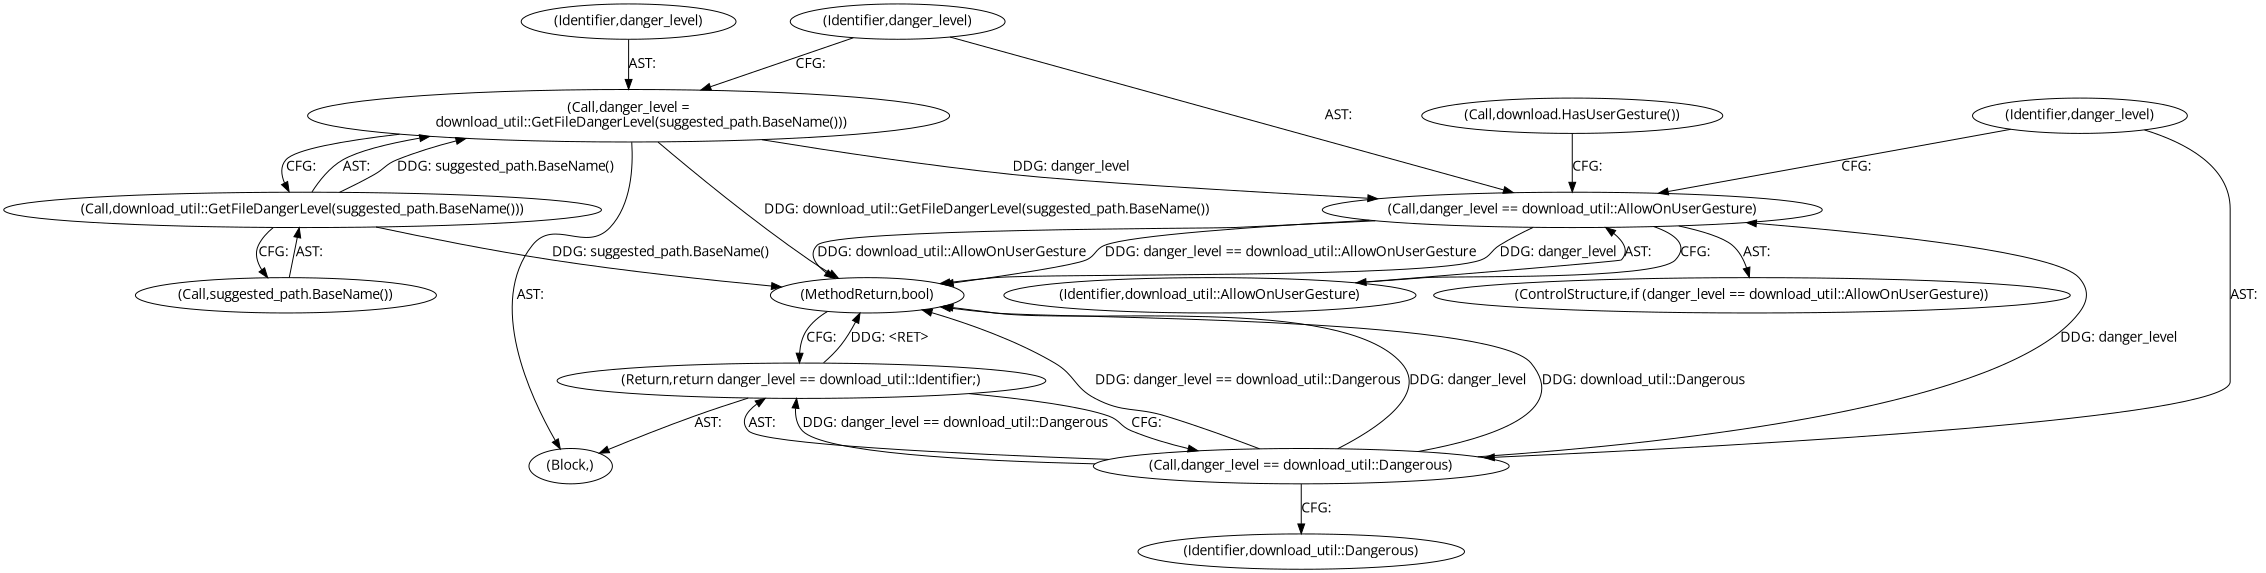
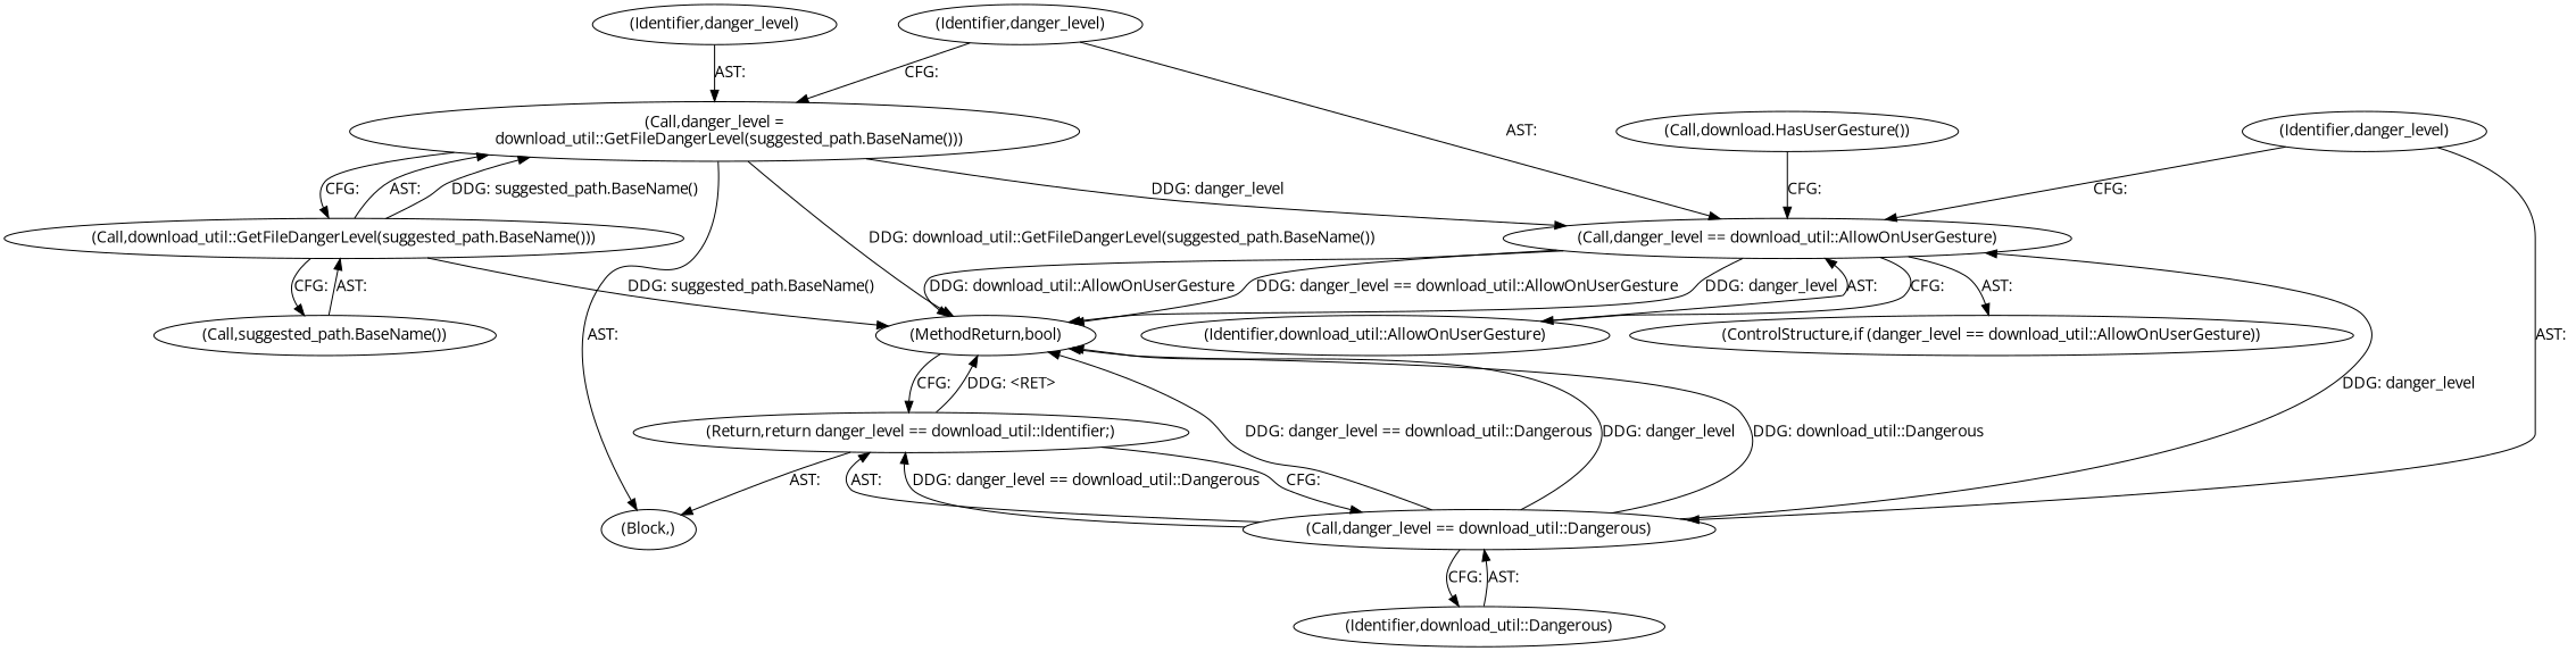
  digraph {
    fontname="Open Sans"
    node [fontname="Open Sans"]
    edge [fontname="Open Sans"]
    n1 [label="(Call,danger_level == download_util::AllowOnUserGesture)"]
    n2 [label="(MethodReturn,bool)"]
    n3 [label="(Identifier,download_util::AllowOnUserGesture)"]
    n4 [label="(ControlStructure,if (danger_level == download_util::AllowOnUserGesture))"]
    n5 [label="(Call,danger_level == download_util::Dangerous)"]
    n6 [label="(Return,return danger_level == download_util::Identifier;)"]
    n7 [label="(Identifier,download_util::Dangerous)"]
    n8 [label="(Call,danger_level =\n       download_util::GetFileDangerLevel(suggested_path.BaseName()))"]
    n9 [label="(Call,download_util::GetFileDangerLevel(suggested_path.BaseName()))"]
    n10 [label="(Block,)"]
    n11 [label="(Call,suggested_path.BaseName())"]
    n12 [label="(Call,download.HasUserGesture())"]
    n13 [label="(Identifier,danger_level)"]
    n14 [label="(Identifier,danger_level)"]
    n15 [label="(Identifier,danger_level)"]
    n1 -> n2 [label="DDG: danger_level"]
    n1 -> n2 [label="DDG: download_util::AllowOnUserGesture"]
    n1 -> n2 [label="DDG: danger_level == download_util::AllowOnUserGesture"]
    n1 -> n3 [label="CFG: "]
    n1 -> n4 [label="AST: "]
    n2 -> n6 [label="CFG: "]
    n3 -> n1 [label="AST: "]
    n5 -> n1 [label="DDG: danger_level"]
    n5 -> n2 [label="DDG: danger_level == download_util::Dangerous"]
    n5 -> n2 [label="DDG: danger_level"]
    n5 -> n2 [label="DDG: download_util::Dangerous"]
    n5 -> n6 [label="AST: "]
    n5 -> n6 [label="DDG: danger_level == download_util::Dangerous"]
    n5 -> n7 [label="CFG: "]
    n6 -> n2 [label="DDG: <RET>"]
    n6 -> n5 [label="CFG: "]
    n6 -> n10 [label="AST: "]
+   n7 -> n5 [label="AST: "]
    n8 -> n1 [label="DDG: danger_level"]
    n8 -> n2 [label="DDG: download_util::GetFileDangerLevel(suggested_path.BaseName())"]
    n8 -> n9 [label="CFG: "]
    n8 -> n10 [label="AST: "]
    n9 -> n2 [label="DDG: suggested_path.BaseName()"]
    n9 -> n8 [label="AST: "]
    n9 -> n8 [label="DDG: suggested_path.BaseName()"]
    n9 -> n11 [label="CFG: "]
    n11 -> n9 [label="AST: "]
    n12 -> n1 [label="CFG: "]
    n13 -> n1 [label="CFG: "]
    n13 -> n5 [label="AST: "]
    n14 -> n1 [label="AST: "]
    n14 -> n8 [label="CFG: "]
    n15 -> n8 [label="AST: "]
  }
